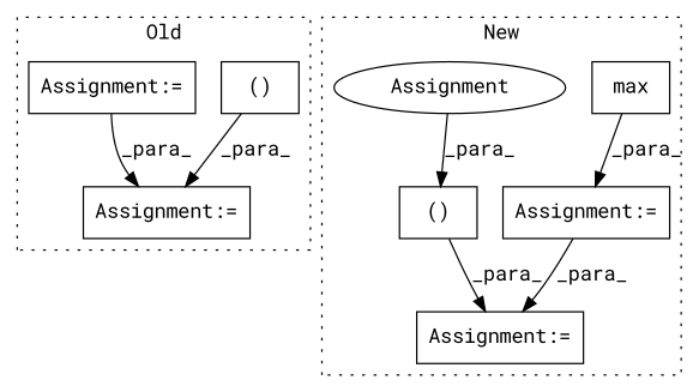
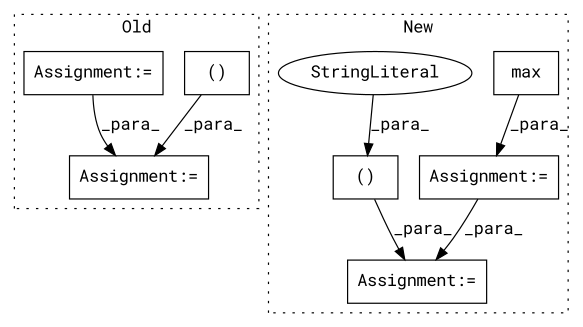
  digraph {
    fontname="Roboto Mono"
    node [a=7 l=1 s=1402 shape=box fontname="Roboto Mono"]
    edge [fontname="Roboto Mono"]
    n1 [a=106 l=72 label="()" s=1639]
    n2 [label="Assignment:=" s=1806]
    n3 [l=6 label="Assignment:=" s=1236]
    n4 [a=32 l=5 label=max s=1542]
    n5 [label="Assignment:=" s=1534]
    n6 [label="Assignment:=" s=1659]
    n7 [a=106 l=47 label="()"]
-   n8 [a=45 l=18 label=Assignment shape=ellipse]
+   n8 [a=45 l=18 label=StringLiteral shape=ellipse]
    subgraph cluster_1 {
      label=Old
      style=dotted
      n1
      n2
      n3
    }
    subgraph cluster_2 {
      label=New
      style=dotted
      n4
      n5
      n6
      n7
      n8
    }
    n1 -> n2 [label=_para_]
    n3 -> n2 [label=_para_]
    n4 -> n5 [label=_para_]
    n5 -> n6 [label=_para_]
    n7 -> n6 [label=_para_]
    n8 -> n7 [label=_para_]
  }
